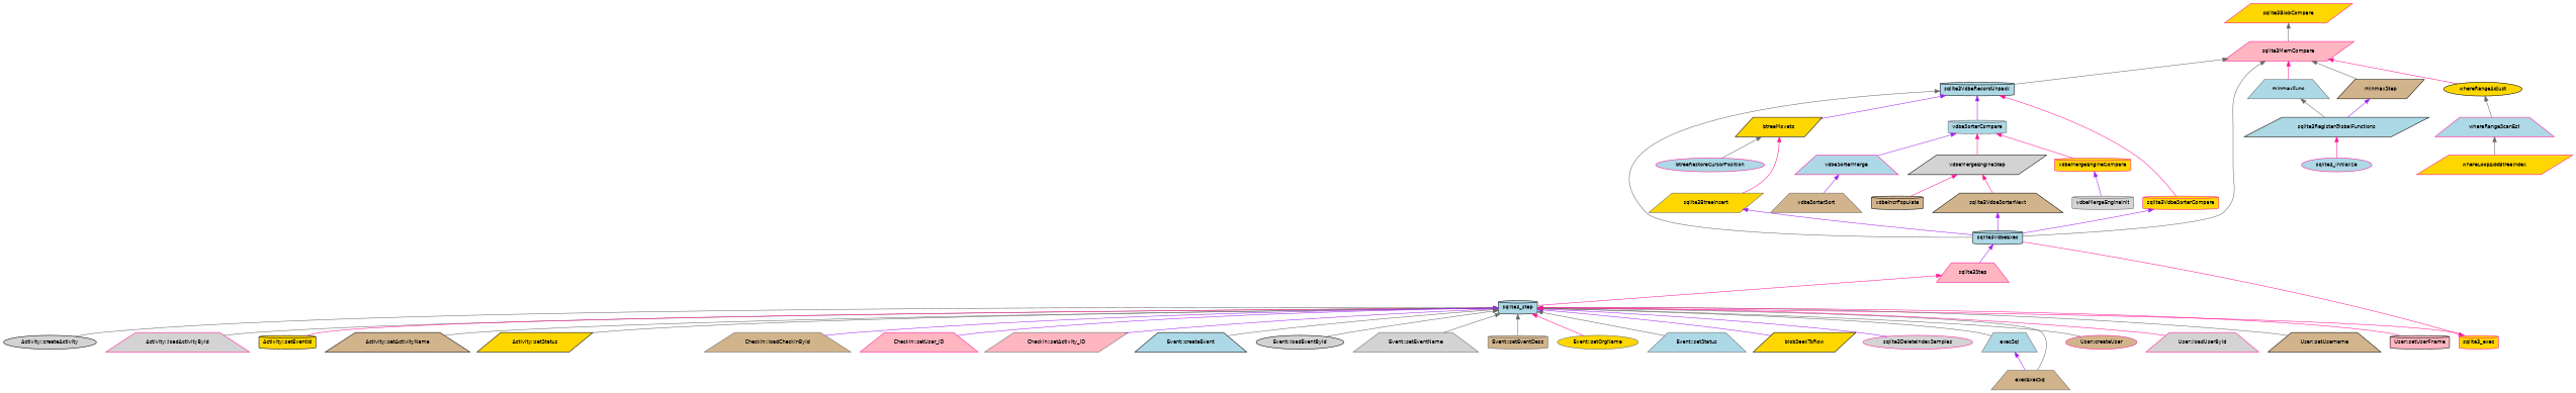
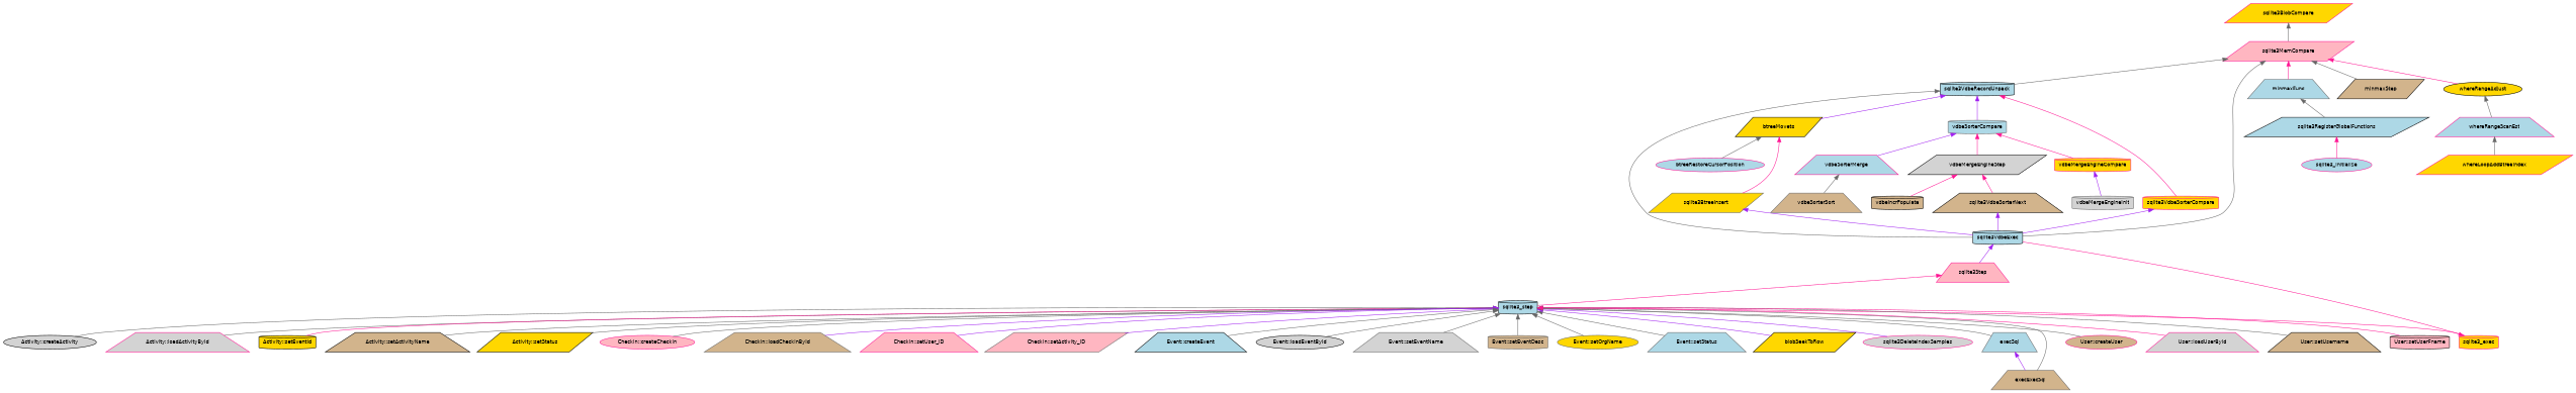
  digraph {
    fontname="DejaVu Sans"
    rankdir=TB
    node [color=black fillcolor=lightblue fontname="DejaVu Sans" fontsize=10 shape=trapezium style=filled]
    edge [color=gray40 dir=back fontname="DejaVu Sans" fontsize=10 labelfontname=FreeSans labelfontsize=10 style=solid]
    n1 [color=deeppink fillcolor=gold fontcolor=black height=0.2 label=sqlite3BlobCompare shape=parallelogram width=0.4]
    n2 [color=deeppink fillcolor=lightpink height=0.2 label=sqlite3MemCompare shape=parallelogram width=0.4]
    n3 [height=0.2 label=sqlite3VdbeRecordUnpack shape=cylinder width=0.4]
    n4 [height=0.2 label=sqlite3VdbeExec shape=cylinder width=0.4]
    n5 [color=gray40 height=0.2 label=minmaxFunc width=0.4]
    n6 [fillcolor=tan height=0.2 label=minmaxStep shape=parallelogram width=0.4]
    n7 [fillcolor=gold height=0.2 label=whereRangeAdjust shape=ellipse width=0.4]
    n8 [fillcolor=gold height=0.2 label=btreeMoveto shape=parallelogram width=0.4]
    n9 [color=gray40 height=0.2 label=vdbeSorterCompare shape=cylinder width=0.4]
    n10 [color=deeppink fillcolor=gold height=0.2 label=sqlite3VdbeSorterCompare shape=cylinder width=0.4]
    n11 [color=deeppink fillcolor=lightpink height=0.2 label=sqlite3Step width=0.4]
    n12 [height=0.2 label=sqlite3RegisterGlobalFunctions shape=parallelogram width=0.4]
    n13 [color=deeppink height=0.2 label=whereRangeScanEst width=0.4]
    n14 [color=deeppink height=0.2 label=btreeRestoreCursorPosition shape=ellipse width=0.4]
    n15 [color=gray40 fillcolor=gold height=0.2 label=sqlite3BtreeInsert shape=parallelogram width=0.4]
    n16 [color=deeppink height=0.2 label=vdbeSorterMerge width=0.4]
    n17 [fillcolor=lightgrey height=0.2 label=vdbeMergeEngineStep shape=parallelogram width=0.4]
    n18 [color=deeppink fillcolor=gold height=0.2 label=vdbeMergeEngineCompare shape=cylinder width=0.4]
    n19 [height=0.2 label=sqlite3_step shape=cylinder width=0.4]
    n20 [fillcolor=lightgrey height=0.2 label="Activity::createActivity" shape=ellipse width=0.4]
    n21 [color=deeppink fillcolor=lightgrey height=0.2 label="Activity::loadActivityById" width=0.4]
    n22 [fillcolor=gold height=0.2 label="Activity::setEventId" shape=cylinder width=0.4]
    n23 [fillcolor=tan height=0.2 label="Activity::setActivityName" width=0.4]
    n24 [fillcolor=gold height=0.2 label="Activity::setStatus" shape=parallelogram width=0.4]
+   n25 [color=deeppink fillcolor=lightpink height=0.2 label="Checkin::createCheckin" shape=ellipse width=0.4]
    n26 [color=gray40 fillcolor=tan height=0.2 label="Checkin::loadCheckinById" width=0.4]
    n27 [color=deeppink fillcolor=lightpink height=0.2 label="Checkin::setUser_ID" width=0.4]
    n28 [color=gray40 fillcolor=lightpink height=0.2 label="Checkin::setActivity_ID" shape=parallelogram width=0.4]
    n29 [height=0.2 label="Event::createEvent" width=0.4]
    n30 [fillcolor=lightgrey height=0.2 label="Event::loadEventById" shape=ellipse width=0.4]
    n31 [color=gray40 fillcolor=lightgrey height=0.2 label="Event::setEventName" width=0.4]
    n32 [color=gray40 fillcolor=tan height=0.2 label="Event::setEventDesc" shape=cylinder width=0.4]
    n33 [color=gray40 fillcolor=gold height=0.2 label="Event::setOrgName" shape=ellipse width=0.4]
    n34 [color=gray40 height=0.2 label="Event::setStatus" width=0.4]
    n35 [fillcolor=gold height=0.2 label=blobSeekToRow shape=parallelogram width=0.4]
    n36 [color=deeppink fillcolor=lightgrey height=0.2 label=sqlite3DeleteIndexSamples shape=ellipse width=0.4]
    n37 [color=deeppink fillcolor=gold height=0.2 label=sqlite3_exec shape=cylinder width=0.4]
    n38 [color=gray40 height=0.2 label=execSql width=0.4]
    n39 [color=gray40 fillcolor=tan height=0.2 label=execExecSql width=0.4]
    n40 [color=deeppink fillcolor=tan height=0.2 label="User::createUser" shape=ellipse width=0.4]
    n41 [color=deeppink fillcolor=lightgrey height=0.2 label="User::loadUserById" width=0.4]
    n42 [fillcolor=tan height=0.2 label="User::setUsername" width=0.4]
    n43 [fillcolor=lightpink height=0.2 label="User::setUserFname" shape=cylinder width=0.4]
    n44 [color=gray40 fillcolor=tan height=0.2 label=vdbeSorterSort width=0.4]
    n45 [fillcolor=tan height=0.2 label=vdbeIncrPopulate shape=cylinder width=0.4]
    n46 [fillcolor=tan height=0.2 label=sqlite3VdbeSorterNext width=0.4]
    n47 [color=gray40 fillcolor=lightgrey height=0.2 label=vdbeMergeEngineInit shape=cylinder width=0.4]
    n48 [color=deeppink height=0.2 label=sqlite3_initialize shape=ellipse width=0.4]
    n49 [color=deeppink fillcolor=gold height=0.2 label=whereLoopAddBtreeIndex shape=parallelogram width=0.4]
    n1 -> n2
    n2 -> n3
    n2 -> n4
    n2 -> n5 [color=deeppink]
    n2 -> n6
    n2 -> n7 [color=deeppink]
    n3 -> n4
    n3 -> n8 [color=purple]
    n3 -> n9 [color=purple]
    n3 -> n10 [color=deeppink]
    n4 -> n11 [color=purple]
    n5 -> n12
-   n6 -> n12 [color=purple]
    n7 -> n13
    n8 -> n14
    n8 -> n15 [color=deeppink]
    n9 -> n16 [color=purple]
    n9 -> n17 [color=deeppink]
    n9 -> n18 [color=deeppink]
    n10 -> n4 [color=purple]
    n11 -> n19 [color=deeppink]
    n12 -> n48 [color=deeppink]
    n13 -> n49
    n15 -> n4 [color=purple]
-   n16 -> n44 [color=purple]
+   n16 -> n44
    n17 -> n45 [color=deeppink]
    n17 -> n46 [color=deeppink]
    n18 -> n47 [color=purple]
    n19 -> n20
    n19 -> n21
    n19 -> n22 [color=deeppink]
    n19 -> n23
    n19 -> n24
+   n19 -> n25
    n19 -> n26 [color=purple]
    n19 -> n27 [color=purple]
    n19 -> n28 [color=purple]
    n19 -> n29
    n19 -> n30
    n19 -> n31
    n19 -> n32
-   n19 -> n33 [color=deeppink]
+   n19 -> n33
    n19 -> n34
    n19 -> n35 [color=purple]
    n19 -> n36 [color=purple]
    n19 -> n37 [color=deeppink]
    n19 -> n38
    n19 -> n39
    n19 -> n40
    n19 -> n41 [color=deeppink]
    n19 -> n42
    n19 -> n43 [color=deeppink]
    n37 -> n4 [color=deeppink]
    n38 -> n39 [color=purple]
    n46 -> n4 [color=purple]
  }
